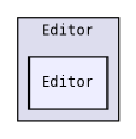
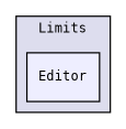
  digraph {
    compound=true
    rankdir=LR
    fontname="DejaVu Sans Mono"
    n1 [fillcolor="#eeeeff" fontname="DejaVu Sans Mono" fontsize=10 label=Editor pencolor=black shape=box style=filled]
    subgraph cluster_1 {
      bgcolor="#ddddee"
      fontsize=10
-     label=Editor
+     label=Limits
      pencolor=black
      n1
    }
  }
